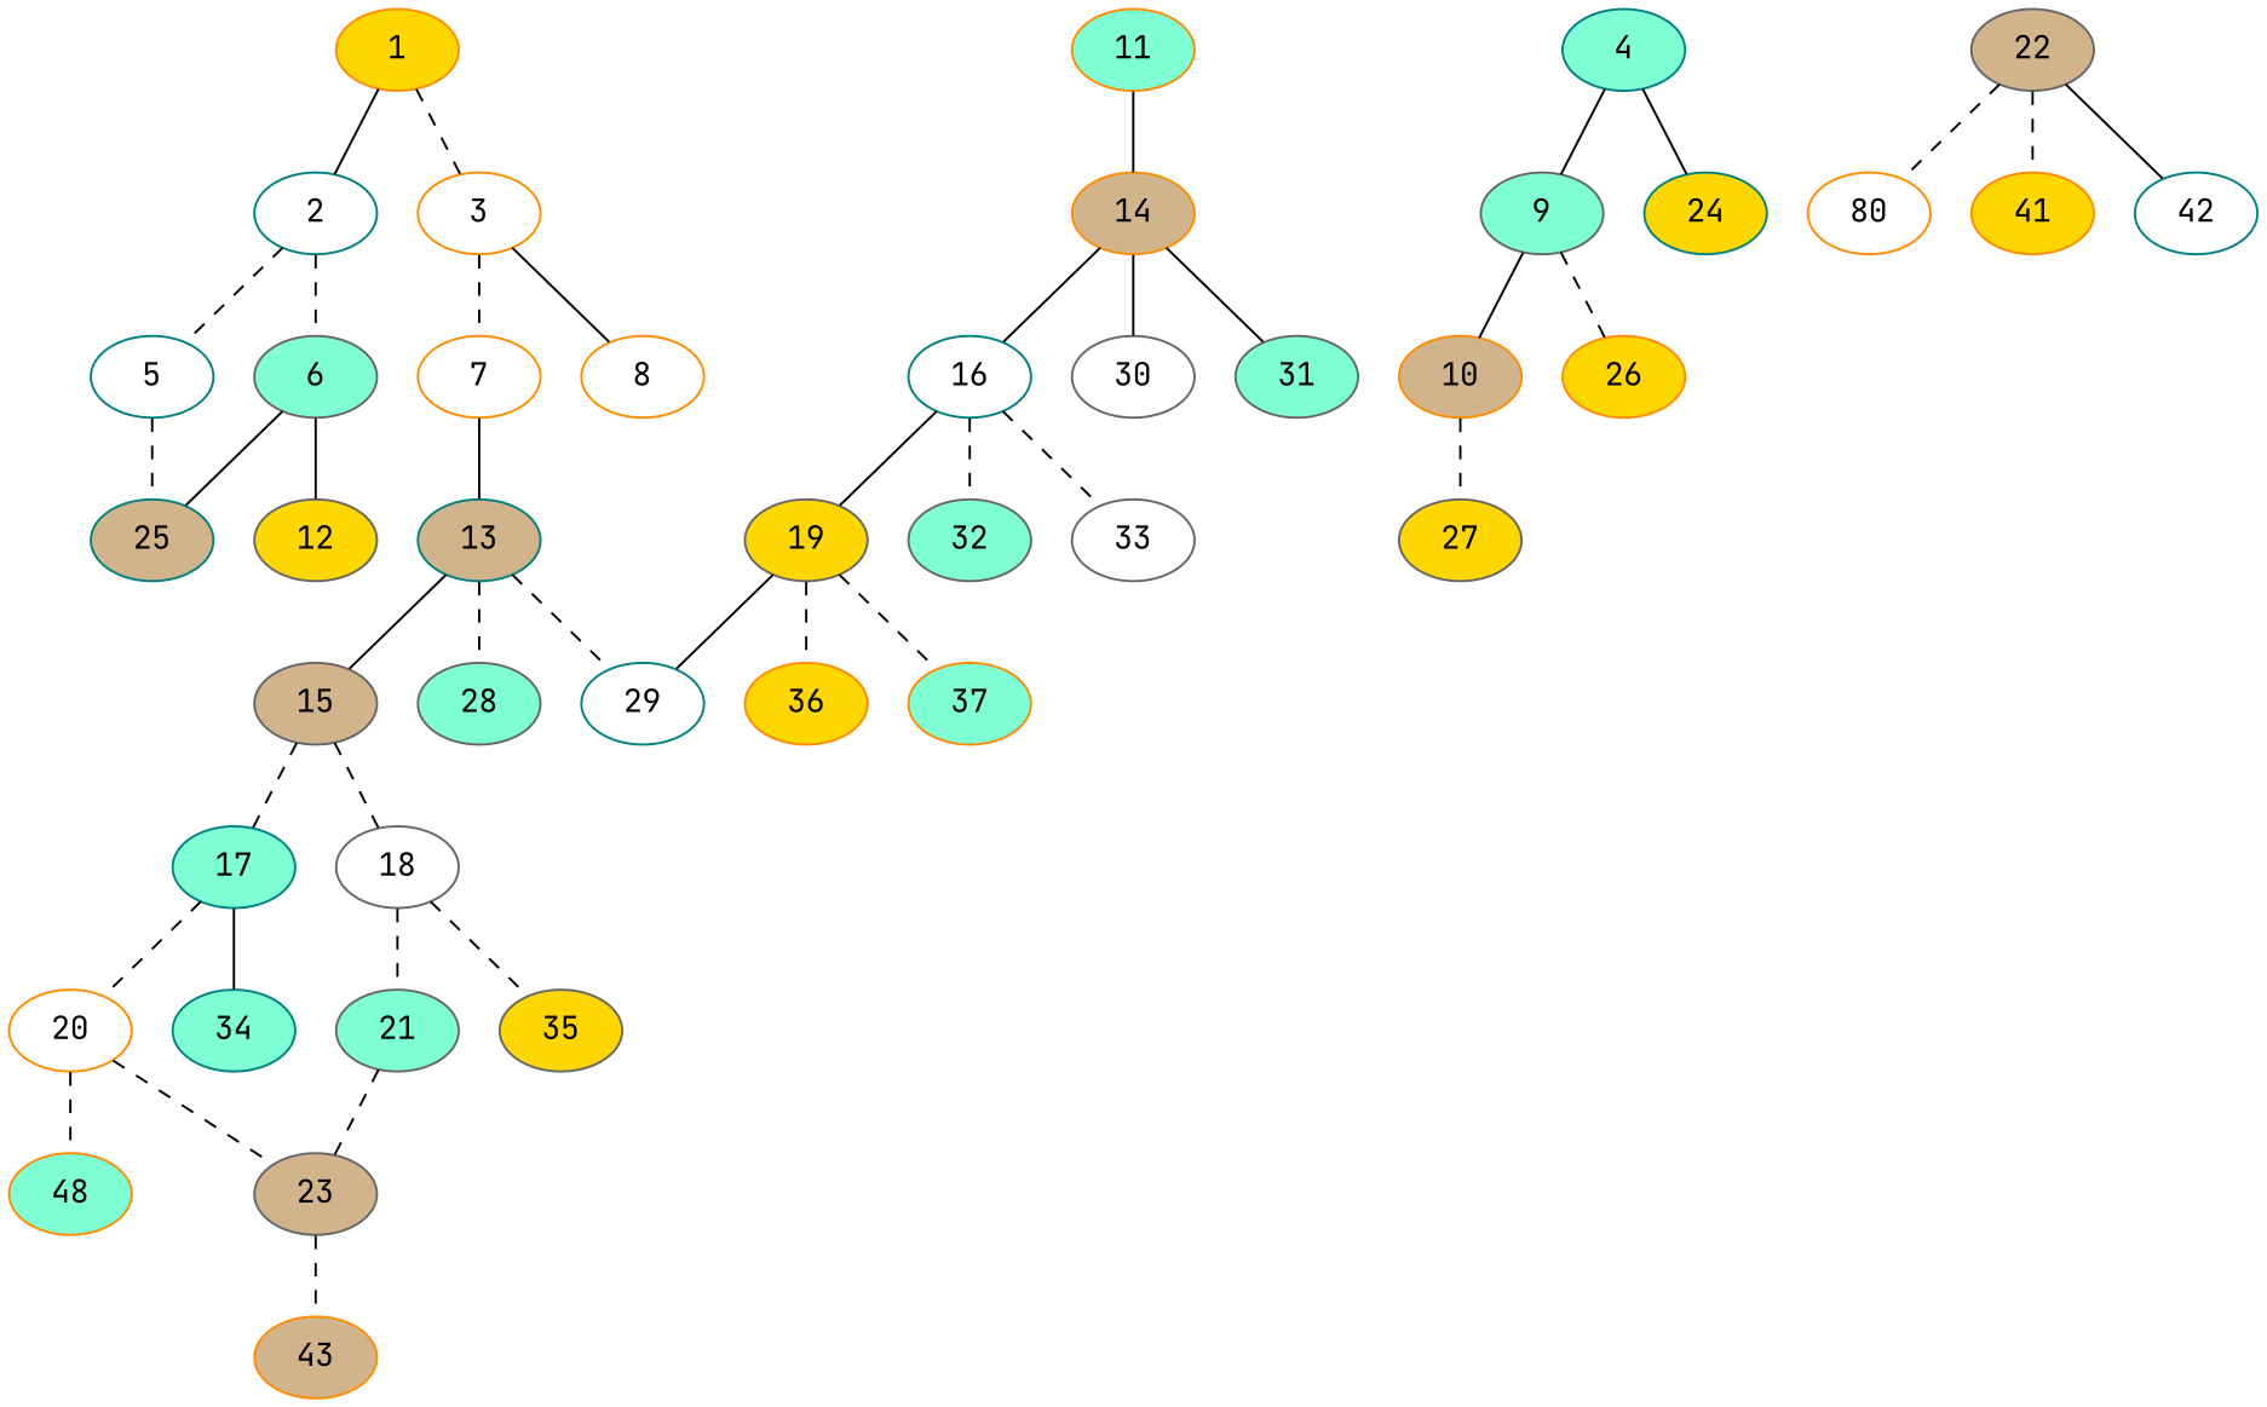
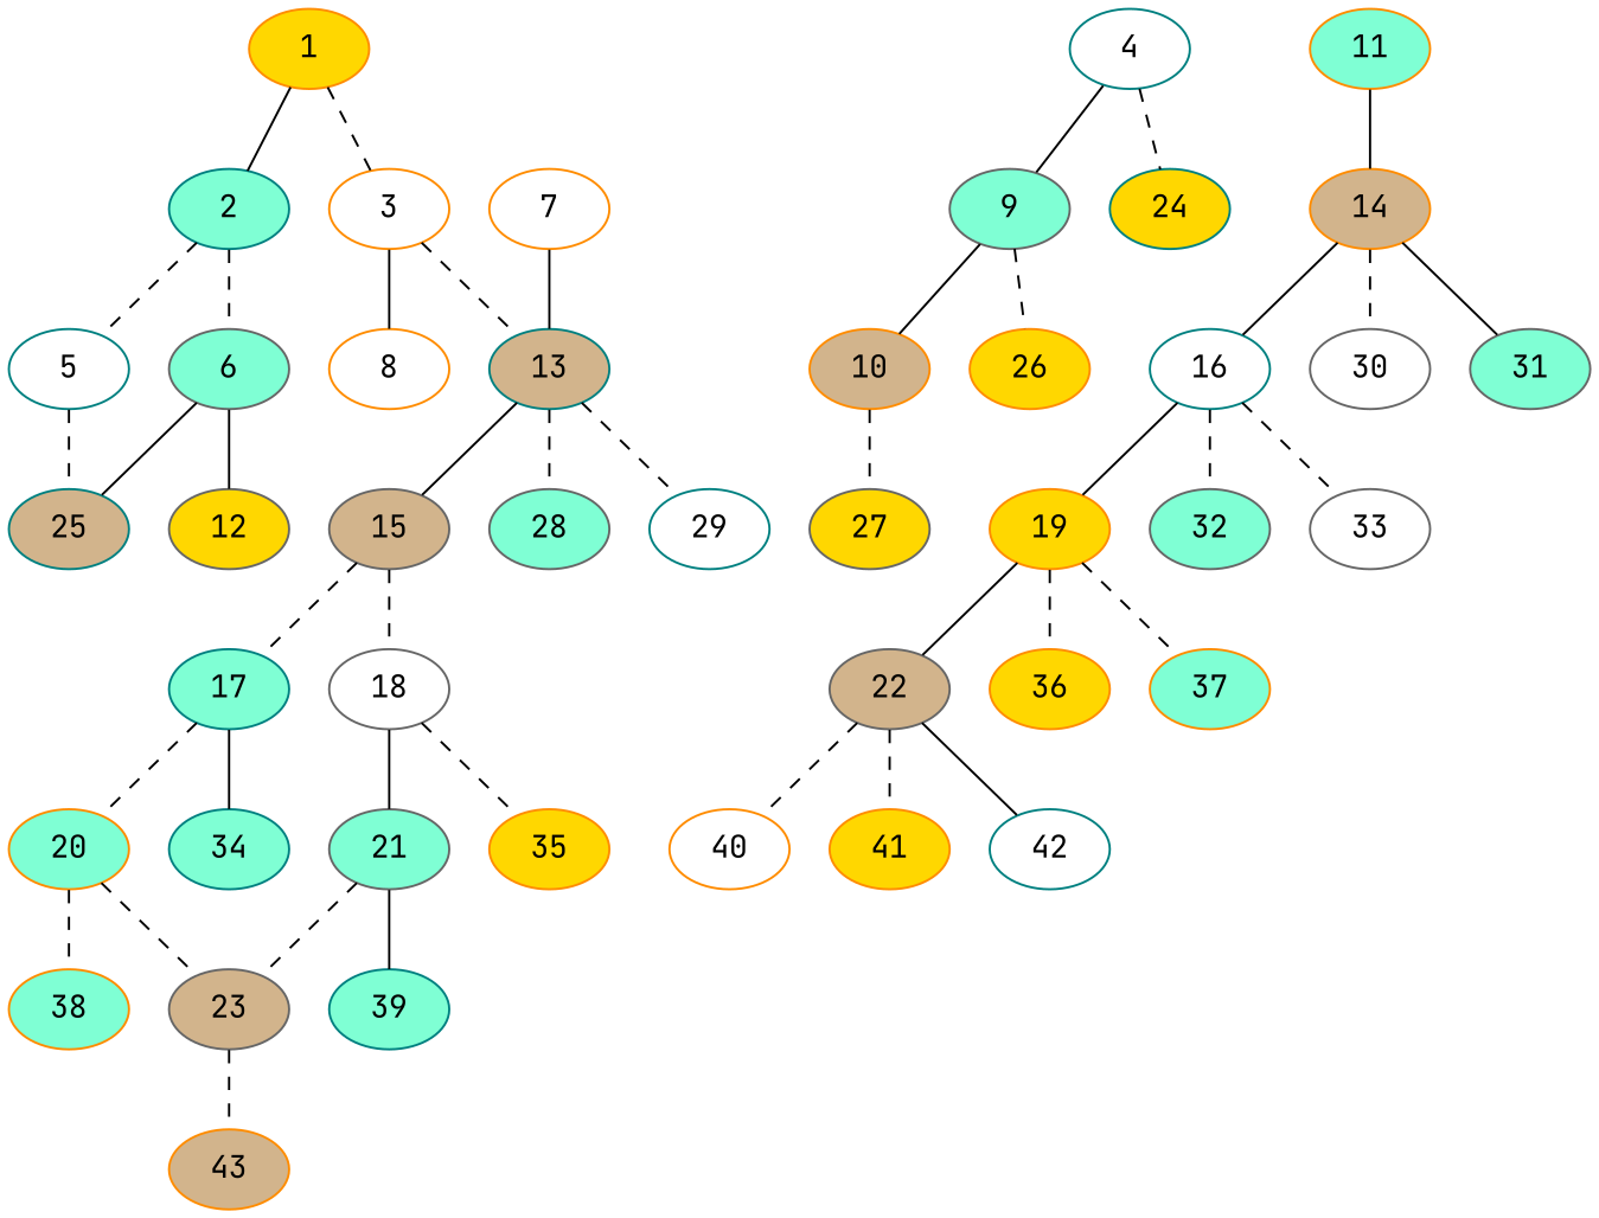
  graph {
    fontname="JetBrains Mono"
    node [chem=H color=darkorange fillcolor=white fontname="JetBrains Mono" style=filled]
    edge [fontname="JetBrains Mono" style=dashed valence=1]
    1 [chem=C fillcolor=gold]
-   2 [chem=C color=teal]
+   2 [chem=C color=teal fillcolor=aquamarine]
    3 [chem=C]
    5 [chem=C color=teal]
    6 [chem=C color=gray40 fillcolor=aquamarine]
    7 [chem=O]
    8 [chem=O]
-   4 [chem=C color=teal fillcolor=aquamarine]
+   4 [chem=C color=teal]
    9 [chem=C color=gray40 fillcolor=aquamarine]
    24 [color=teal fillcolor=gold]
    25 [color=teal fillcolor=tan]
    12 [chem=O color=gray40 fillcolor=gold]
    13 [chem=C color=teal fillcolor=tan]
    10 [chem=C fillcolor=tan]
    26 [fillcolor=gold]
    27 [color=gray40 fillcolor=gold]
    11 [chem=O fillcolor=aquamarine]
    14 [chem=C fillcolor=tan]
    15 [chem=C color=gray40 fillcolor=tan]
    28 [color=gray40 fillcolor=aquamarine]
    29 [color=teal]
    16 [chem=C color=teal]
    30 [color=gray40]
    31 [color=gray40 fillcolor=aquamarine]
    17 [chem=C color=teal fillcolor=aquamarine]
    18 [chem=C color=gray40]
-   19 [chem=C color=gray40 fillcolor=gold]
+   19 [chem=C fillcolor=gold]
    32 [color=gray40 fillcolor=aquamarine]
    33 [color=gray40]
-   20 [chem=C]
+   20 [chem=C fillcolor=aquamarine]
    34 [color=teal fillcolor=aquamarine]
    21 [chem=C color=gray40 fillcolor=aquamarine]
-   35 [color=gray40 fillcolor=gold]
+   35 [fillcolor=gold]
    22 [chem=C color=gray40 fillcolor=tan]
    36 [fillcolor=gold]
    37 [fillcolor=aquamarine]
    23 [chem=C color=gray40 fillcolor=tan]
-   38 [fillcolor=aquamarine label=48]
-   40 [label=80]
+   38 [fillcolor=aquamarine]
+   39 [color=teal fillcolor=aquamarine]
+   40
    41 [fillcolor=gold]
    42 [color=teal]
    43 [fillcolor=tan]
    1 -- 2 [style=solid valence=2]
    1 -- 3
    2 -- 5
    2 -- 6
-   3 -- 7
+   3 -- 13
    3 -- 8 [style=solid valence=2]
    5 -- 25
    6 -- 25 [style=solid]
    6 -- 12 [style=solid valence=2]
    7 -- 13 [style=solid]
    4 -- 9 [style=solid valence=2]
-   4 -- 24 [style=solid]
+   4 -- 24
    9 -- 10 [style=solid]
    9 -- 26
    13 -- 15 [style=solid]
    13 -- 28
    13 -- 29
    10 -- 27
    11 -- 14 [style=solid]
    14 -- 16 [style=solid]
-   14 -- 30 [style=solid]
+   14 -- 30
    14 -- 31 [style=solid]
    15 -- 17 [valence=2]
    15 -- 18
    16 -- 19 [style=solid]
    16 -- 32
    16 -- 33
    17 -- 20
    17 -- 34 [style=solid]
-   18 -- 21 [valence=2]
+   18 -- 21 [style=solid valence=2]
    18 -- 35
-   19 -- 29 [style=solid]
+   19 -- 22 [style=solid]
    19 -- 36
    19 -- 37
    20 -- 23 [valence=2]
    20 -- 38
    21 -- 23
+   21 -- 39 [style=solid]
    22 -- 40
    22 -- 41
    22 -- 42 [style=solid]
    23 -- 43
  }
